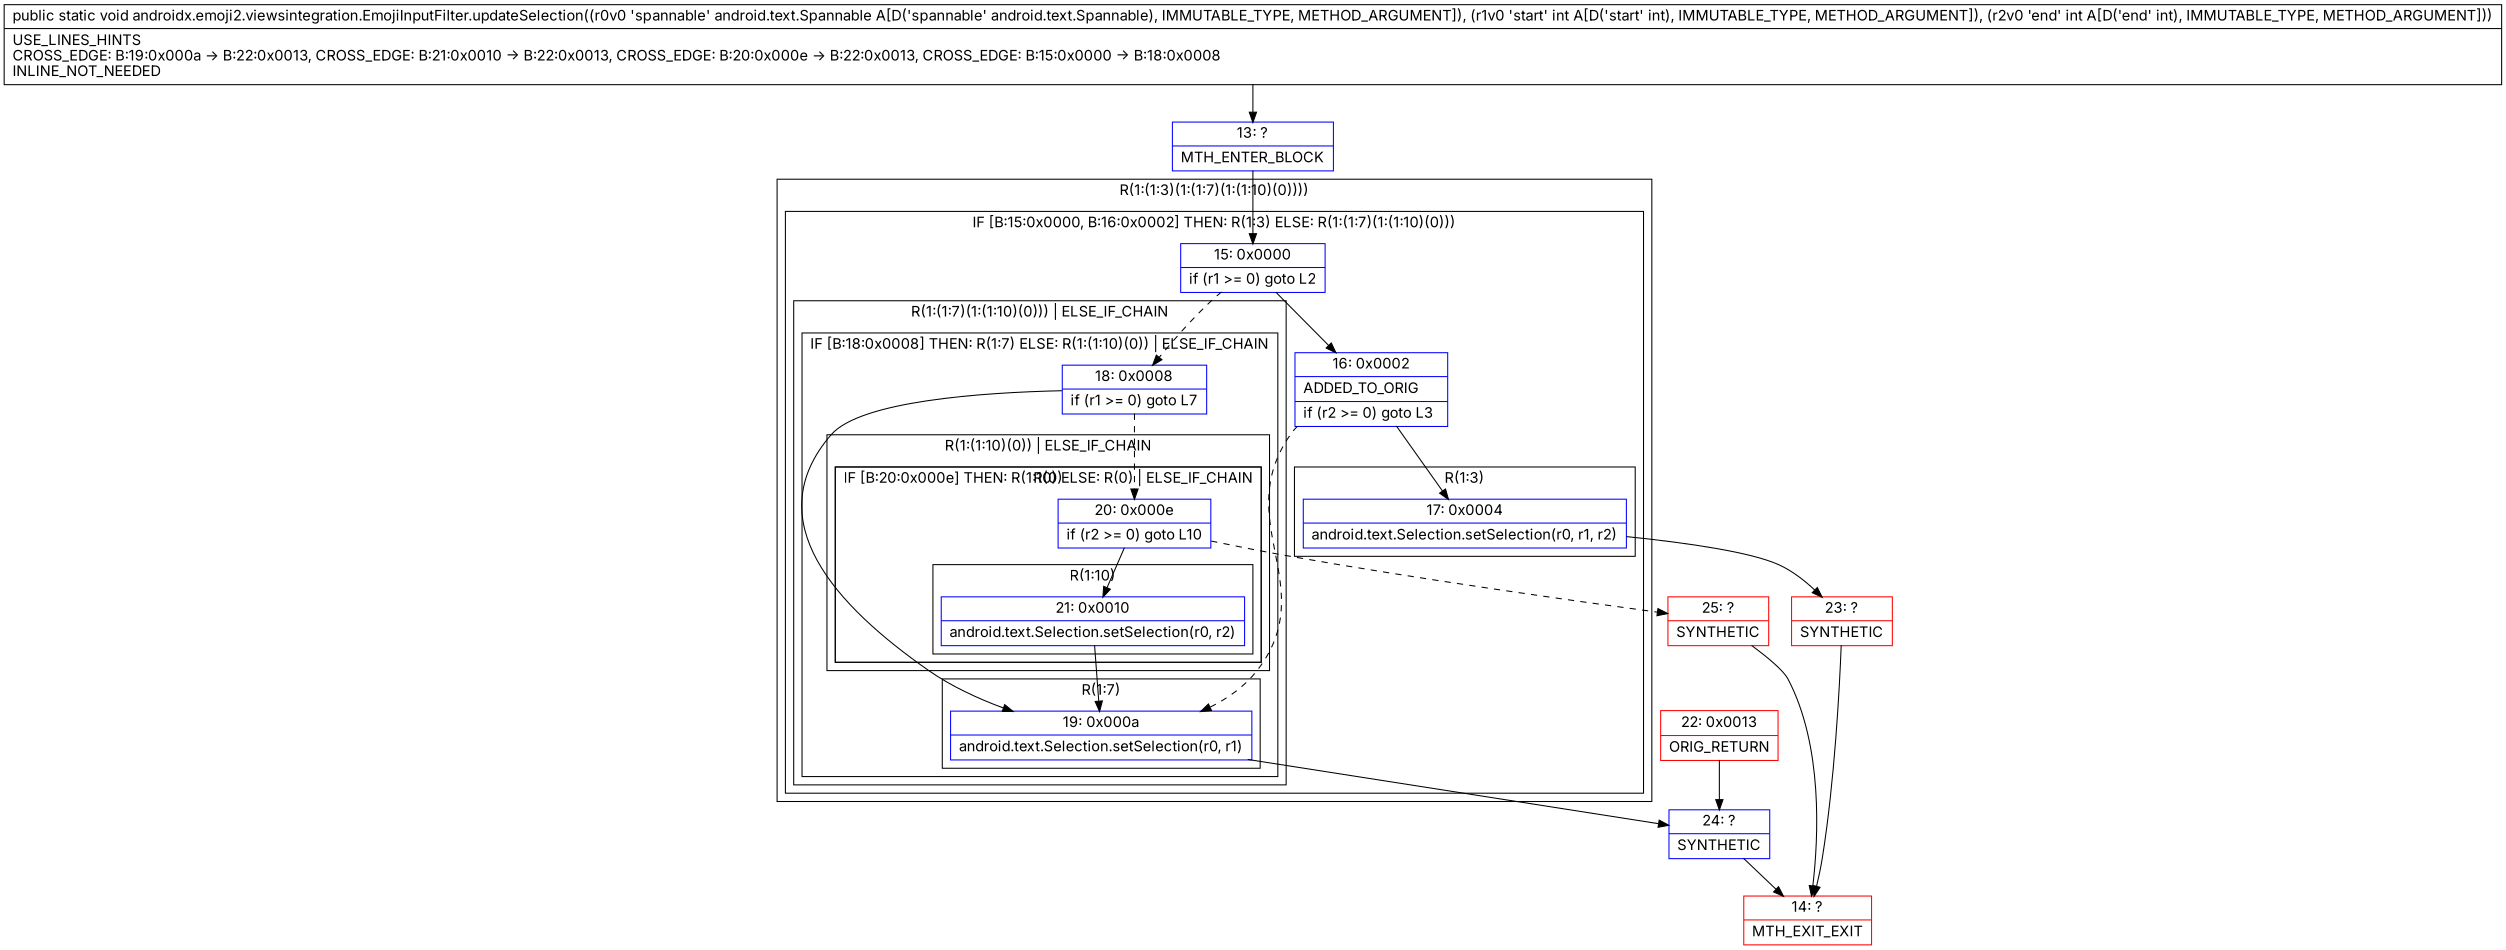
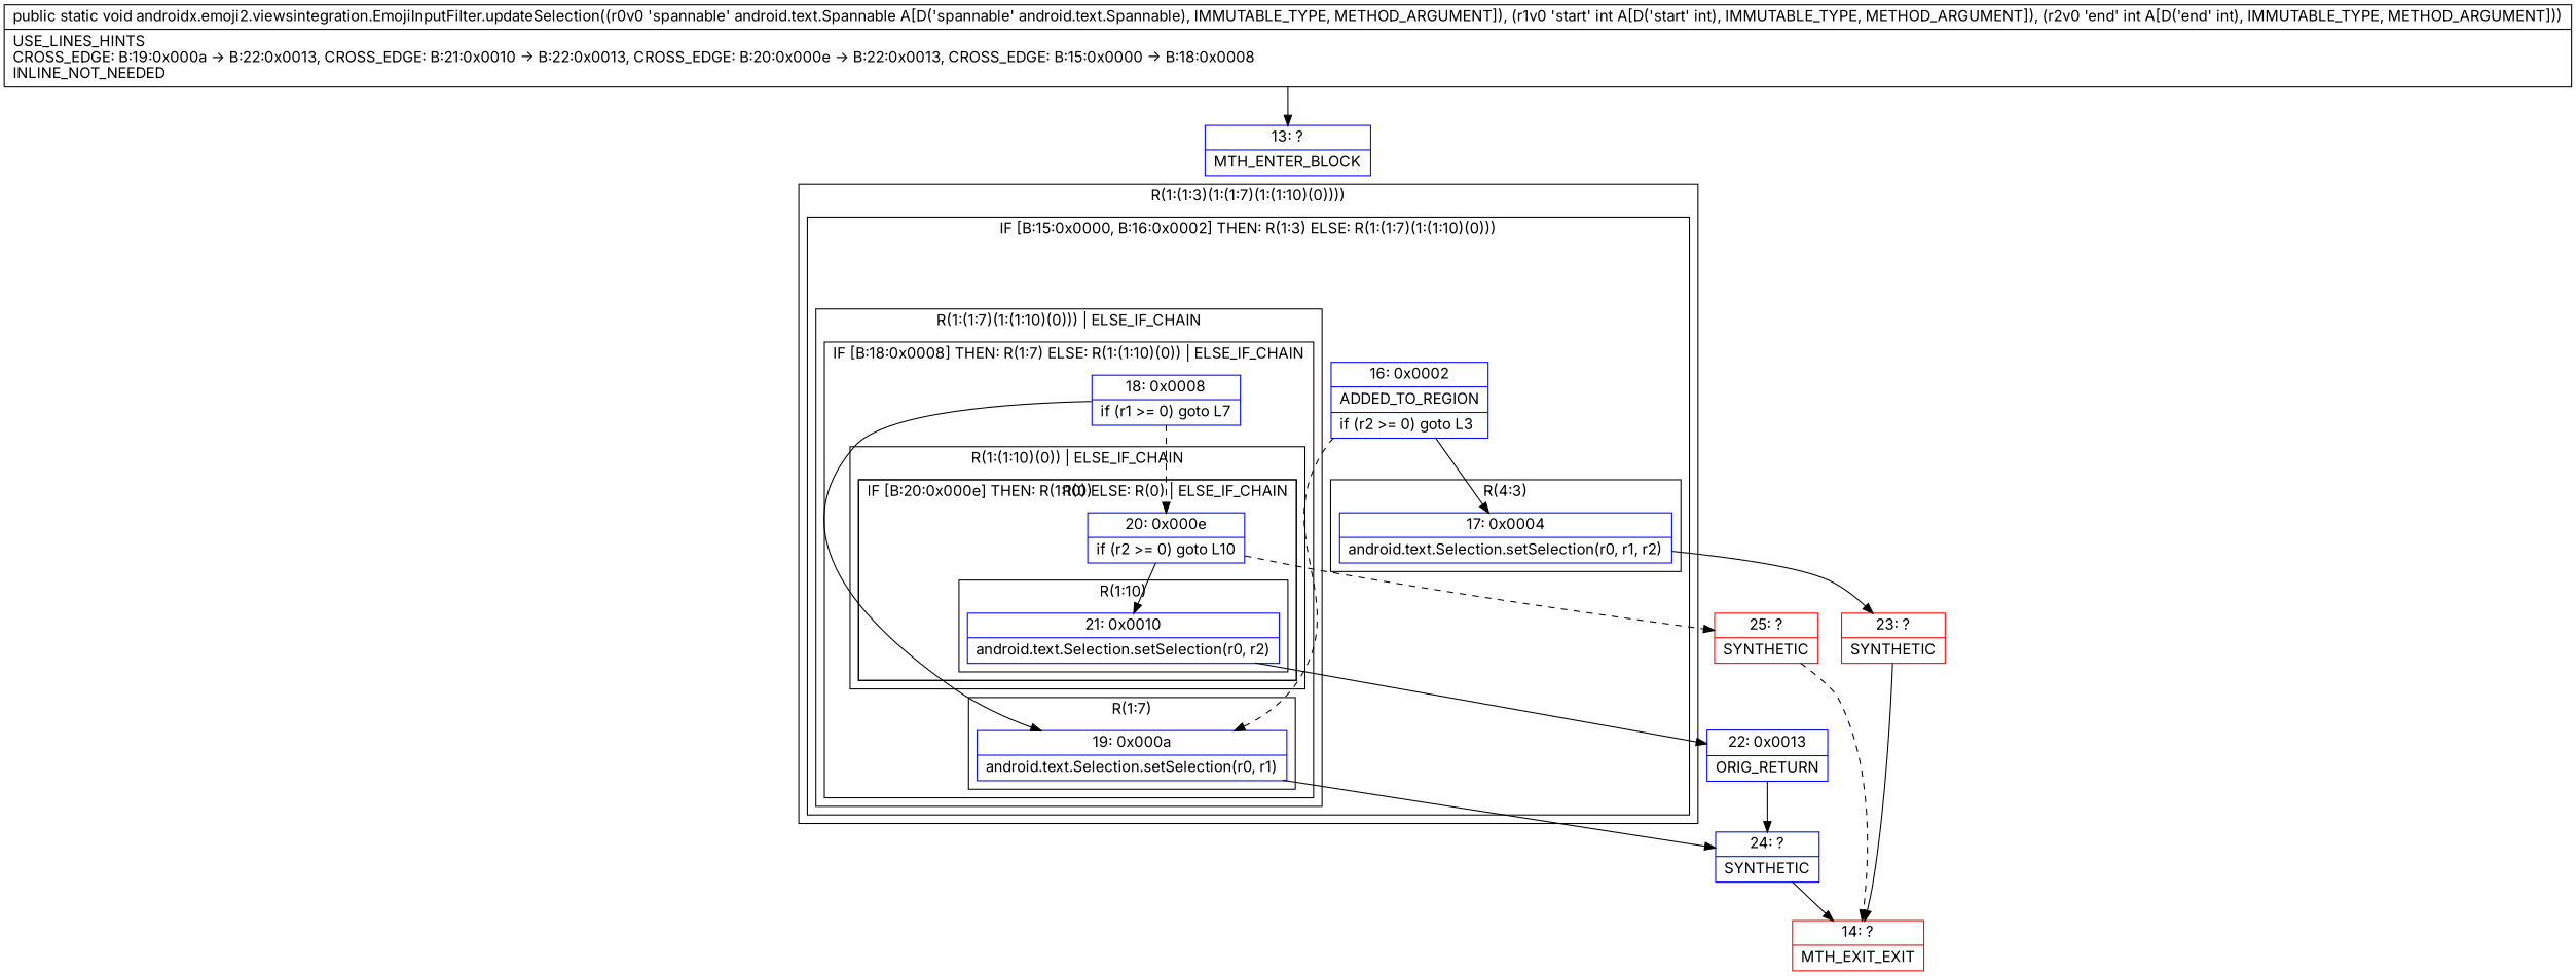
  digraph {
    fontname=Inter
    node [color=blue fontname=Inter shape=record]
    edge [fontname=Inter]
    n1 [label="{17\:\ 0x0004|android.text.Selection.setSelection(r0, r1, r2)\l}"]
    n2 [label="{19\:\ 0x000a|android.text.Selection.setSelection(r0, r1)\l}"]
    n3 [label="{21\:\ 0x0010|android.text.Selection.setSelection(r0, r2)\l}"]
    n4 [label="{20\:\ 0x000e|if (r2 \>= 0) goto L10\l}"]
    n5 [label="{18\:\ 0x0008|if (r1 \>= 0) goto L7\l}"]
-   n6 [label="{15\:\ 0x0000|if (r1 \>= 0) goto L2\l}"]
-   n7 [label="{16\:\ 0x0002|ADDED_TO_ORIG\l|if (r2 \>= 0) goto L3\l}"]
+   n7 [label="{16\:\ 0x0002|ADDED_TO_REGION\l|if (r2 \>= 0) goto L3\l}"]
    n8 [color=red label="{23\:\ ?|SYNTHETIC\l}"]
    n9 [label="{24\:\ ?|SYNTHETIC\l}"]
-   n10 [color=red label="{22\:\ 0x0013|ORIG_RETURN\l}"]
+   n10 [label="{22\:\ 0x0013|ORIG_RETURN\l}"]
    n11 [color=red label="{25\:\ ?|SYNTHETIC\l}"]
    n12 [color=red label="{14\:\ ?|MTH_EXIT_EXIT\l}"]
    n13 [label="{13\:\ ?|MTH_ENTER_BLOCK\l}"]
    n14 [label="{public static void androidx.emoji2.viewsintegration.EmojiInputFilter.updateSelection((r0v0 'spannable' android.text.Spannable A[D('spannable' android.text.Spannable), IMMUTABLE_TYPE, METHOD_ARGUMENT]), (r1v0 'start' int A[D('start' int), IMMUTABLE_TYPE, METHOD_ARGUMENT]), (r2v0 'end' int A[D('end' int), IMMUTABLE_TYPE, METHOD_ARGUMENT]))  | USE_LINES_HINTS\lCROSS_EDGE: B:19:0x000a \-\> B:22:0x0013, CROSS_EDGE: B:21:0x0010 \-\> B:22:0x0013, CROSS_EDGE: B:20:0x000e \-\> B:22:0x0013, CROSS_EDGE: B:15:0x0000 \-\> B:18:0x0008\lINLINE_NOT_NEEDED\l}" color=""]
    subgraph cluster_1 {
      label="R(1:(1:3)(1:(1:7)(1:(1:10)(0))))"
      subgraph cluster_2 {
        label="IF [B:15:0x0000, B:16:0x0002] THEN: R(1:3) ELSE: R(1:(1:7)(1:(1:10)(0)))"
-       n6
        n7
        subgraph cluster_3 {
-         label="R(1:3)"
+         label="R(4:3)"
          n1
        }
        subgraph cluster_4 {
          label="R(1:(1:7)(1:(1:10)(0))) | ELSE_IF_CHAIN\l"
          subgraph cluster_5 {
            label="IF [B:18:0x0008] THEN: R(1:7) ELSE: R(1:(1:10)(0)) | ELSE_IF_CHAIN\l"
            n5
            subgraph cluster_6 {
              label="R(1:7)"
              n2
            }
            subgraph cluster_7 {
              label="R(1:(1:10)(0)) | ELSE_IF_CHAIN\l"
              subgraph cluster_8 {
                label="IF [B:20:0x000e] THEN: R(1:10) ELSE: R(0) | ELSE_IF_CHAIN\l"
                n4
                subgraph cluster_9 {
                  label="R(1:10)"
                  n3
                }
                subgraph cluster_10 {
                  label="R(0)"
                }
              }
            }
          }
        }
      }
    }
    n1 -> n8
    n2 -> n9
-   n3 -> n2
+   n3 -> n10
    n4 -> n3
    n4 -> n11 [style=dashed]
    n5 -> n2
    n5 -> n4 [style=dashed]
-   n6 -> n5 [style=dashed]
-   n6 -> n7
    n7 -> n1
    n7 -> n2 [style=dashed]
    n8 -> n12
    n9 -> n12
    n10 -> n9
-   n11 -> n12
-   n13 -> n6
+   n11 -> n12 [style=dashed]
    n14 -> n13
  }
